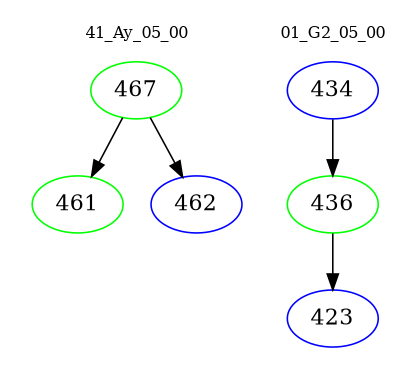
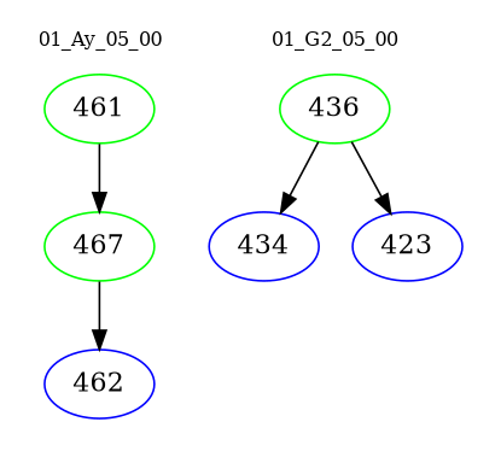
  digraph {
    node [color=green]
    edge [color=black]
    n1 [label=461]
    n2 [label=467]
    n3 [color=blue label=462]
    n4 [label=436]
    n5 [color=blue label=434]
    n6 [color=blue label=423]
    subgraph cluster_1 {
      color=white
      fontsize=10
-     label="41_Ay_05_00"
+     label="01_Ay_05_00"
      n1
      n2
      n3
    }
    subgraph cluster_2 {
      color=white
      fontsize=10
      label="01_G2_05_00"
      n4
      n5
      n6
    }
-   n2 -> n1
+   n1 -> n2
    n2 -> n3
-   n5 -> n4
+   n4 -> n5
    n4 -> n6
  }
